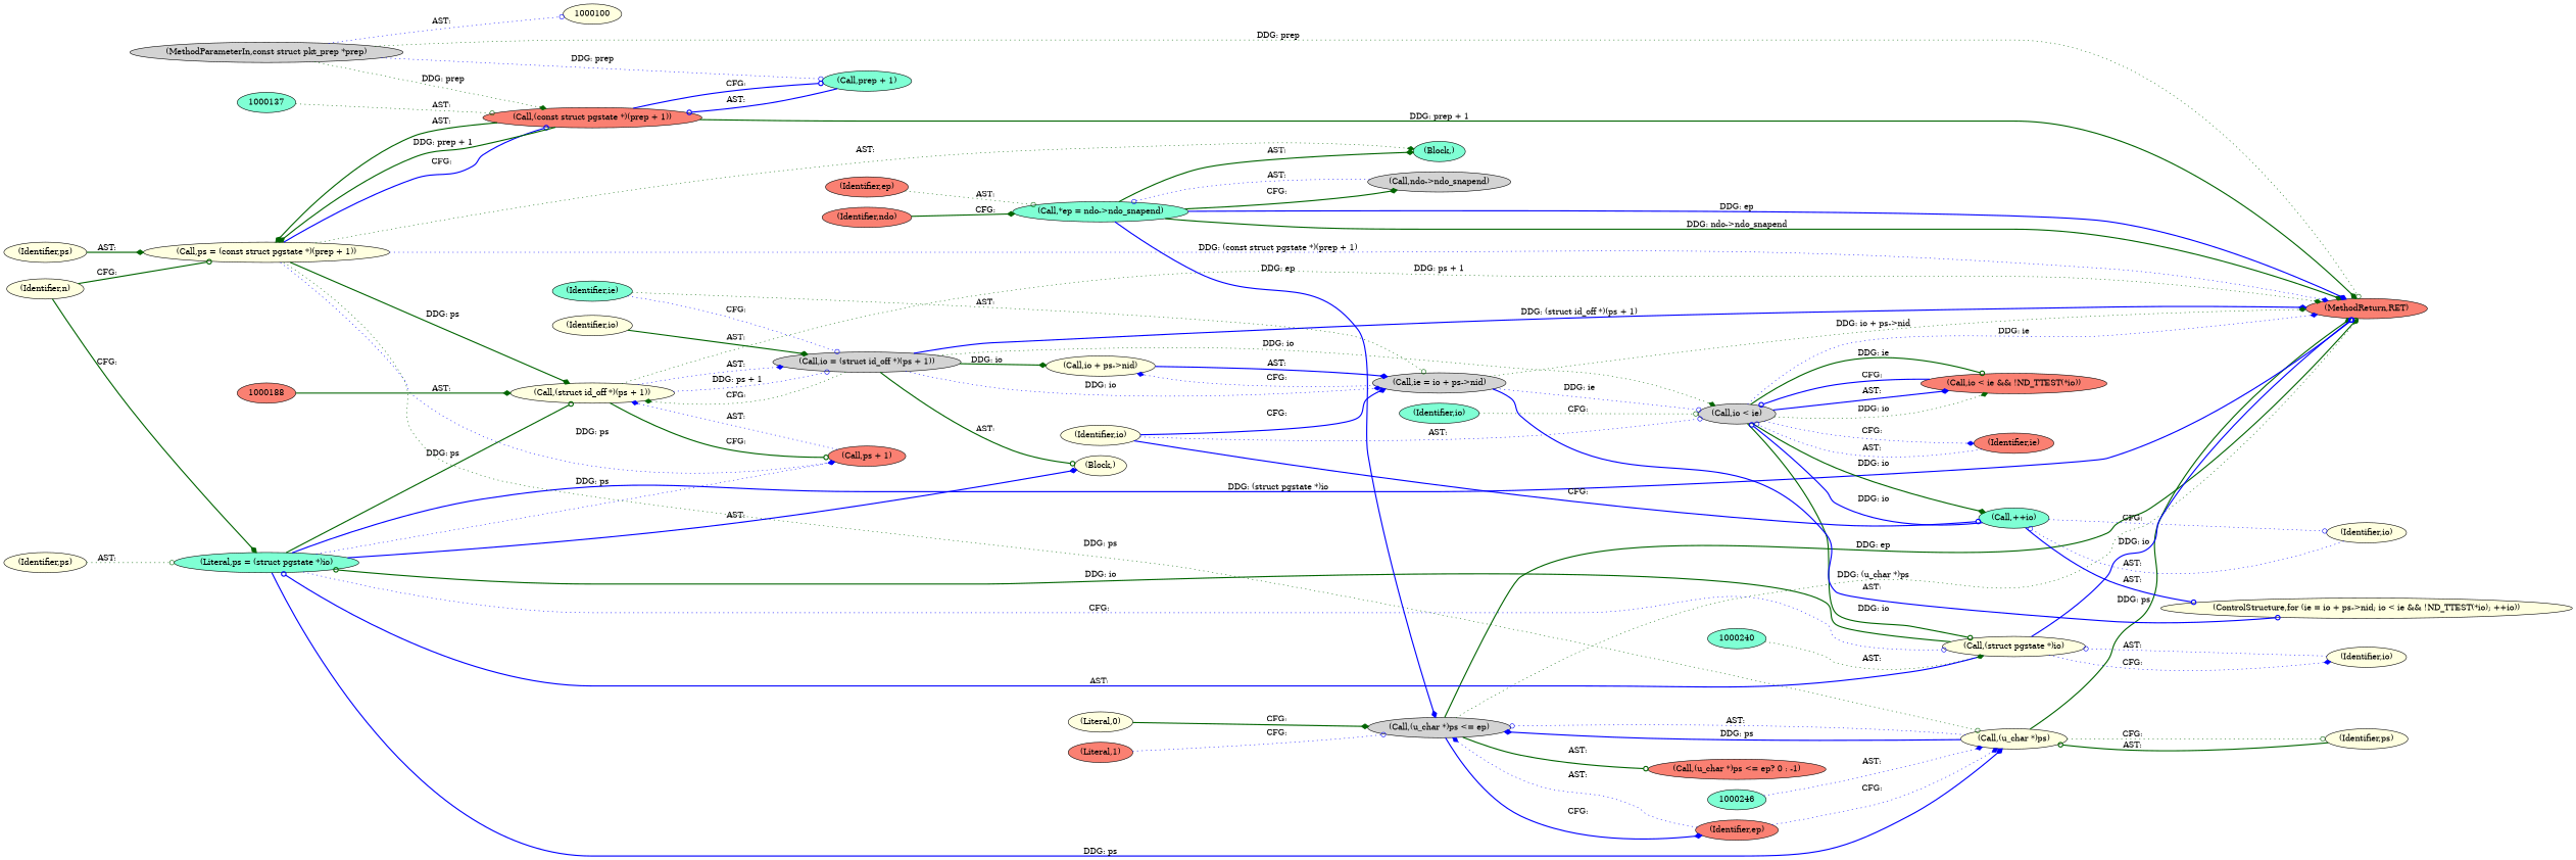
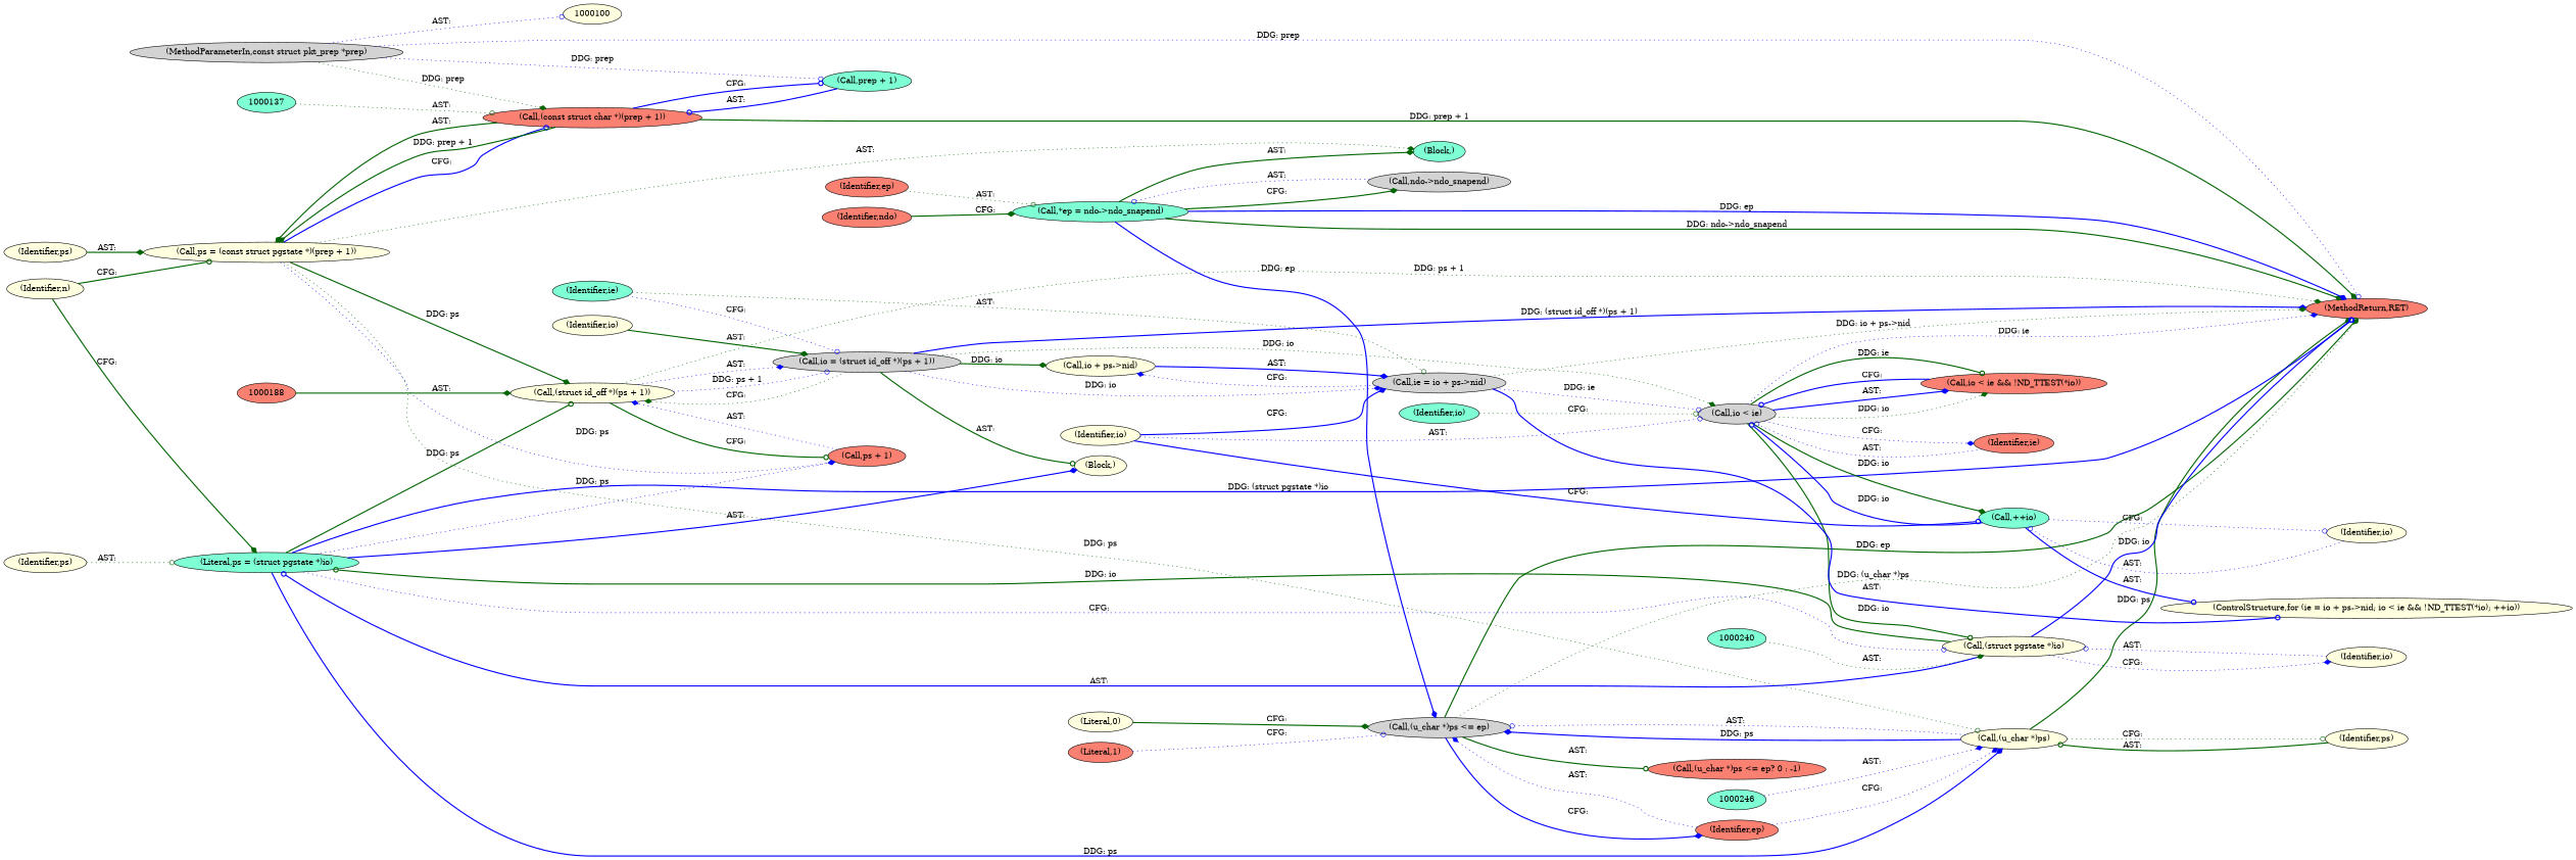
  digraph {
    rankdir=LR
    node [fillcolor=lightyellow style=filled]
    edge [arrowhead=diamond color=blue style=bold]
    n1 [fillcolor=lightgrey label="(Call,(u_char *)ps <= ep)"]
    n2 [fillcolor=salmon label="(MethodReturn,RET)"]
    n3 [fillcolor=salmon label="(Call,(u_char *)ps <= ep? 0 : -1)"]
    n4 [fillcolor=salmon label="(Identifier,ep)"]
    n5 [label="(Call,(u_char *)ps)"]
    n6 [label="(Identifier,ps)"]
    n7 [fillcolor=aquamarine label="(Literal,ps = (struct pgstate *)io)"]
    n8 [label="(Call,(struct pgstate *)io)"]
    n9 [label="(Call,(struct id_off *)(ps + 1))"]
    n10 [label="(Block,)"]
    n11 [fillcolor=salmon label="(Call,ps + 1)"]
    n12 [label="(Identifier,io)"]
    n13 [fillcolor=lightgrey label="(Call,io = (struct id_off *)(ps + 1))"]
    n14 [fillcolor=lightgrey label="(Call,io < ie)"]
    n15 [fillcolor=aquamarine label="(Call,++io)"]
    n16 [fillcolor=salmon label="(Call,io < ie && !ND_TTEST(*io))"]
    n17 [fillcolor=salmon label="(Identifier,ie)"]
    n18 [label="(ControlStructure,for (ie = io + ps->nid; io < ie && !ND_TTEST(*io); ++io))"]
    n19 [label="(Identifier,io)"]
    n20 [fillcolor=lightgrey label="(Call,ie = io + ps->nid)"]
    n21 [label="(Call,io + ps->nid)"]
    n22 [label="(Call,ps = (const struct pgstate *)(prep + 1))"]
-   n23 [fillcolor=salmon label="(Call,(const struct pgstate *)(prep + 1))"]
+   n23 [fillcolor=salmon label="(Call,(const struct char *)(prep + 1))"]
    n24 [fillcolor=aquamarine label="(Block,)"]
    n25 [fillcolor=aquamarine label="(Call,prep + 1)"]
    n26 [fillcolor=lightgrey label="(MethodParameterIn,const struct pkt_prep *prep)"]
    1000100
    n28 [fillcolor=aquamarine label="(Call,*ep = ndo->ndo_snapend)"]
    n29 [fillcolor=lightgrey label="(Call,ndo->ndo_snapend)"]
    n30 [label="(Identifier,ps)"]
    n31 [fillcolor=salmon label="(Identifier,ep)"]
    n32 [label="(Identifier,io)"]
    n33 [fillcolor=aquamarine label="(Identifier,ie)"]
    n34 [label="(Identifier,io)"]
    n35 [fillcolor=salmon label="(Identifier,ndo)"]
    n36 [label="(Literal,0)"]
    n37 [label="(Identifier,n)"]
    n38 [fillcolor=salmon label="(Literal,1)"]
    n39 [label="(Identifier,ps)"]
    n40 [fillcolor=aquamarine label="(Identifier,io)"]
    1000246 [fillcolor=aquamarine]
    1000240 [fillcolor=aquamarine]
    1000188 [fillcolor=salmon]
    1000137 [fillcolor=aquamarine]
    n1 -> n2 [arrowhead=odot color=darkgreen label="DDG: ep"]
    n1 -> n2 [color=darkgreen label="DDG: (u_char *)ps" style=dotted]
    n1 -> n3 [arrowhead=odot color=darkgreen label="AST: "]
    n1 -> n4 [label="CFG: "]
    n4 -> n1 [label="AST: " style=dotted]
    n4 -> n5 [label="CFG: " style=dotted]
    n5 -> n1 [arrowhead=odot label="AST: " style=dotted]
    n5 -> n1 [label="DDG: ps"]
    n5 -> n2 [color=darkgreen label="DDG: ps"]
    n5 -> n6 [arrowhead=odot color=darkgreen label="CFG: " style=dotted]
    n6 -> n5 [arrowhead=odot color=darkgreen label="AST: "]
    n7 -> n2 [arrowhead=odot label="DDG: (struct pgstate *)io"]
    n7 -> n5 [label="DDG: ps"]
    n7 -> n8 [arrowhead=odot label="CFG: " style=dotted]
    n7 -> n9 [arrowhead=odot color=darkgreen label="DDG: ps"]
    n7 -> n10 [label="AST: "]
    n7 -> n11 [label="DDG: ps" style=dotted]
    n8 -> n2 [arrowhead=odot label="DDG: io"]
    n8 -> n7 [arrowhead=odot label="AST: "]
    n8 -> n7 [arrowhead=odot color=darkgreen label="DDG: io"]
    n8 -> n12 [label="CFG: " style=dotted]
    n9 -> n2 [color=darkgreen label="DDG: ps + 1" style=dotted]
    n9 -> n11 [arrowhead=odot color=darkgreen label="CFG: "]
    n9 -> n13 [label="AST: " style=dotted]
    n9 -> n13 [arrowhead=odot label="DDG: ps + 1" style=dotted]
    n11 -> n9 [label="AST: " style=dotted]
    n12 -> n8 [arrowhead=odot label="AST: " style=dotted]
    n13 -> n2 [label="DDG: (struct id_off *)(ps + 1)"]
    n13 -> n9 [color=darkgreen label="CFG: " style=dotted]
    n13 -> n10 [arrowhead=odot color=darkgreen label="AST: "]
    n13 -> n14 [color=darkgreen label="DDG: io" style=dotted]
    n13 -> n20 [label="DDG: io" style=dotted]
    n13 -> n21 [color=darkgreen label="DDG: io"]
    n14 -> n2 [label="DDG: ie" style=dotted]
    n14 -> n8 [arrowhead=odot color=darkgreen label="DDG: io"]
    n14 -> n15 [color=darkgreen label="DDG: io"]
    n14 -> n16 [label="AST: "]
    n14 -> n16 [color=darkgreen label="DDG: io" style=dotted]
    n14 -> n16 [arrowhead=odot color=darkgreen label="DDG: ie"]
    n14 -> n17 [label="CFG: " style=dotted]
    n15 -> n14 [arrowhead=odot label="DDG: io"]
    n15 -> n18 [arrowhead=odot label="AST: "]
    n15 -> n19 [arrowhead=odot label="CFG: " style=dotted]
    n16 -> n14 [arrowhead=odot label="CFG: "]
    n17 -> n14 [arrowhead=odot label="AST: " style=dotted]
    n19 -> n15 [arrowhead=odot label="AST: " style=dotted]
    n20 -> n2 [color=darkgreen label="DDG: io + ps->nid" style=dotted]
    n20 -> n14 [arrowhead=odot label="DDG: ie" style=dotted]
    n20 -> n18 [arrowhead=odot label="AST: "]
    n20 -> n21 [label="CFG: " style=dotted]
    n21 -> n20 [label="AST: "]
-   n22 -> n2 [label="DDG: (const struct pgstate *)(prep + 1)" style=dotted]
    n22 -> n5 [arrowhead=odot color=darkgreen label="DDG: ps" style=dotted]
    n22 -> n9 [color=darkgreen label="DDG: ps"]
    n22 -> n11 [label="DDG: ps" style=dotted]
    n22 -> n23 [arrowhead=odot label="CFG: "]
    n22 -> n24 [color=darkgreen label="AST: " style=dotted]
    n23 -> n2 [color=darkgreen label="DDG: prep + 1"]
    n23 -> n22 [color=darkgreen label="AST: "]
    n23 -> n22 [color=darkgreen label="DDG: prep + 1"]
    n23 -> n25 [arrowhead=odot label="CFG: "]
    n25 -> n23 [arrowhead=odot label="AST: "]
-   n26 -> n2 [arrowhead=odot color=darkgreen label="DDG: prep" style=dotted]
+   n26 -> n2 [arrowhead=odot label="DDG: prep" style=dotted]
    n26 -> n23 [color=darkgreen label="DDG: prep" style=dotted]
    n26 -> n25 [arrowhead=odot label="DDG: prep" style=dotted]
    n26 -> 1000100 [arrowhead=odot label="AST: " style=dotted]
    n28 -> n1 [label="DDG: ep"]
    n28 -> n2 [color=darkgreen label="DDG: ndo->ndo_snapend"]
    n28 -> n2 [label="DDG: ep"]
    n28 -> n24 [color=darkgreen label="AST: "]
    n28 -> n29 [color=darkgreen label="CFG: "]
    n29 -> n28 [arrowhead=odot label="AST: " style=dotted]
    n30 -> n7 [arrowhead=odot color=darkgreen label="AST: " style=dotted]
    n31 -> n28 [arrowhead=odot color=darkgreen label="AST: " style=dotted]
    n32 -> n14 [arrowhead=odot label="AST: " style=dotted]
    n32 -> n15 [arrowhead=odot label="CFG: "]
    n32 -> n20 [label="CFG: "]
    n33 -> n13 [arrowhead=odot label="CFG: " style=dotted]
    n33 -> n20 [arrowhead=odot color=darkgreen label="AST: " style=dotted]
    n34 -> n13 [color=darkgreen label="AST: "]
    n35 -> n28 [color=darkgreen label="CFG: "]
    n36 -> n1 [color=darkgreen label="CFG: "]
    n37 -> n7 [color=darkgreen label="CFG: "]
    n37 -> n22 [arrowhead=odot color=darkgreen label="CFG: "]
    n38 -> n1 [arrowhead=odot label="CFG: " style=dotted]
    n39 -> n22 [color=darkgreen label="AST: "]
    n40 -> n14 [arrowhead=odot color=darkgreen label="CFG: " style=dotted]
    1000246 -> n5 [label="AST: " style=dotted]
    1000240 -> n8 [color=darkgreen label="AST: " style=dotted]
    1000188 -> n9 [color=darkgreen label="AST: "]
    1000137 -> n23 [arrowhead=odot color=darkgreen label="AST: " style=dotted]
  }
